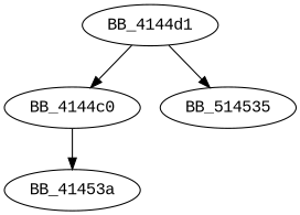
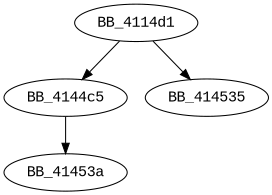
  digraph {
    fontname="Liberation Mono"
    node [fontname="Liberation Mono"]
    edge [fontname="Liberation Mono"]
-   BB_4144c0
+   BB_4144c0 [label=BB_4144c5]
    BB_41453a
-   BB_4144d1
-   BB_414535 [label=BB_514535]
+   BB_4144d1 [label=BB_4114d1]
+   BB_414535
    BB_4144c0 -> BB_41453a
    BB_4144d1 -> BB_4144c0
    BB_4144d1 -> BB_414535
  }
